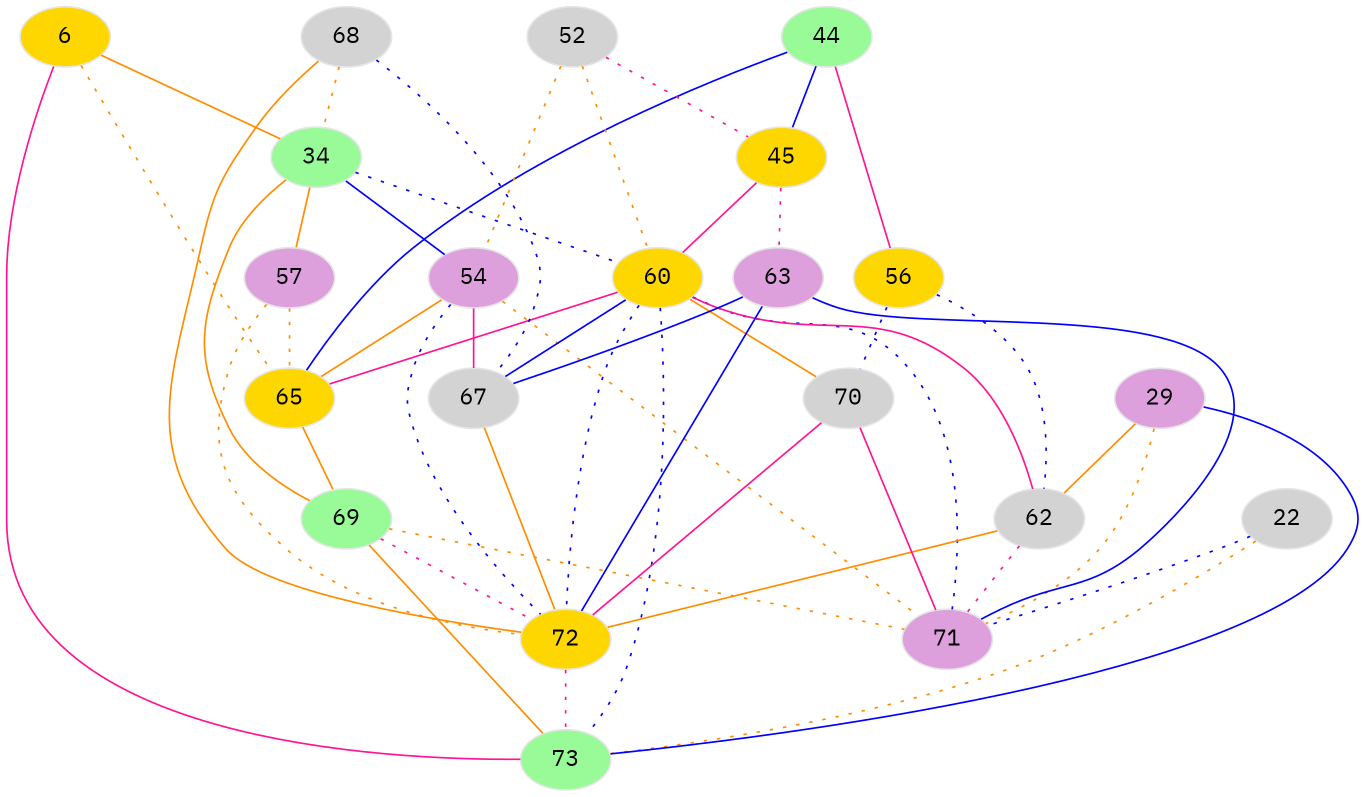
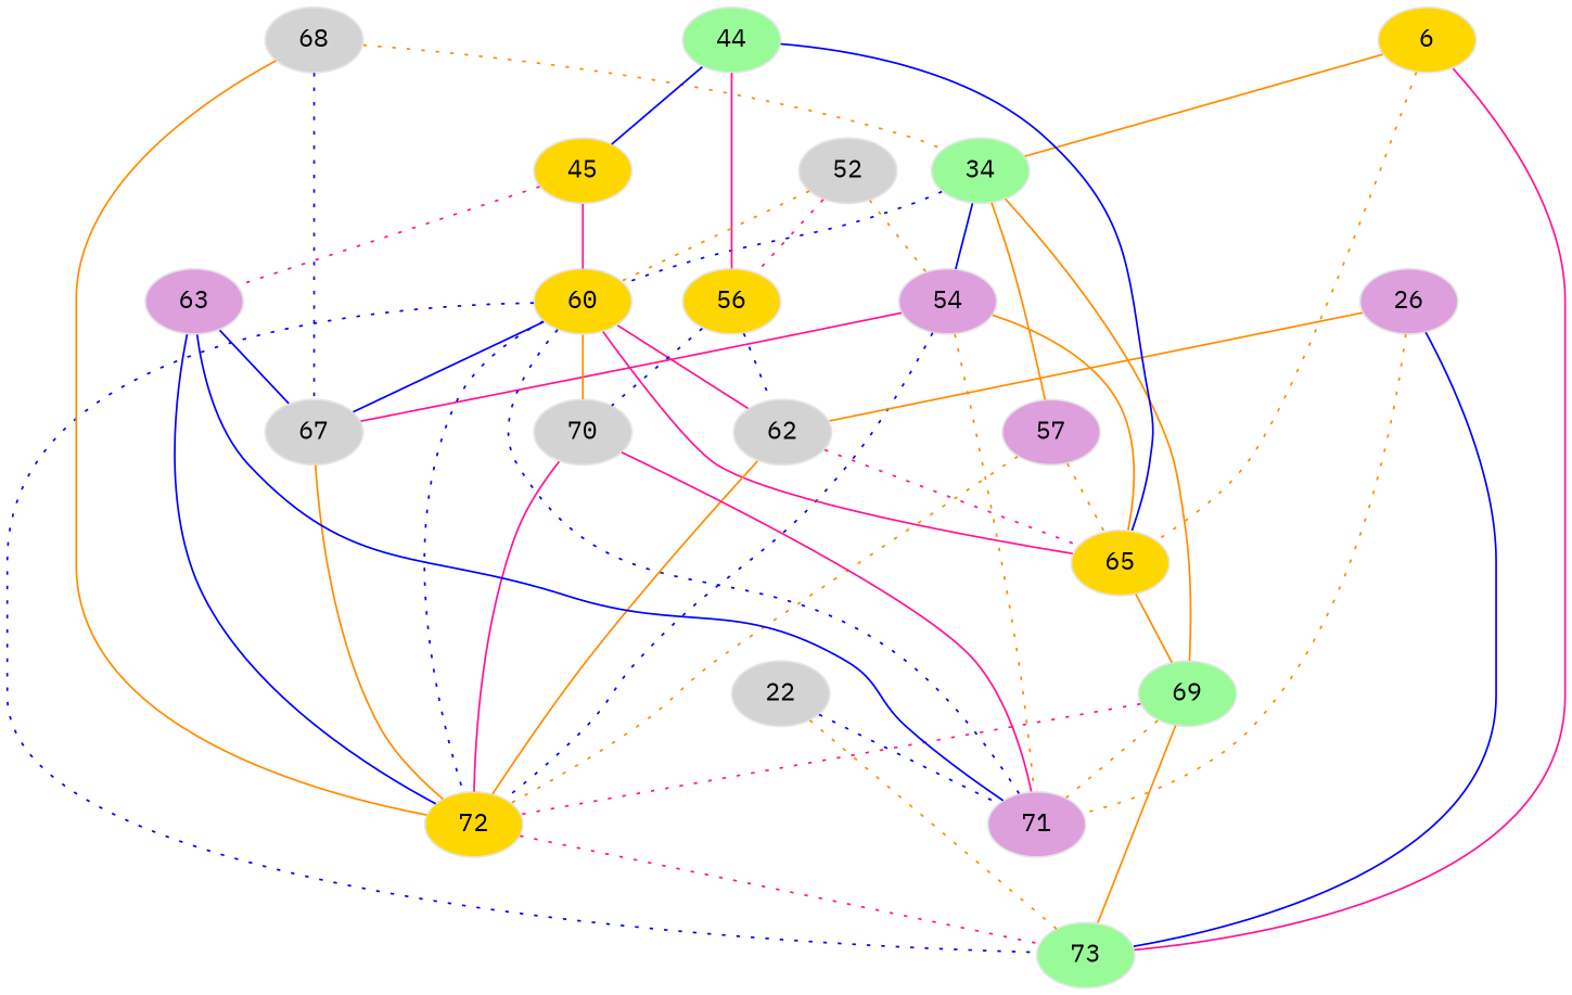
  graph {
    fontname="IBM Plex Mono"
    node [color=gray90 fillcolor=gold fontname="IBM Plex Mono" style=filled]
    edge [color=darkorange fontname="IBM Plex Mono" style=solid weight=2]
    34 [fillcolor=palegreen super="+17"]
    54 [fillcolor=plum super="+27"]
    57 [fillcolor=plum super="+51"]
    60 [super="+32+36+55"]
    69 [fillcolor=palegreen super="+30+53"]
    6
    65 [super="+23+31+50"]
    73 [fillcolor=palegreen super="+1+3+38"]
    71 [fillcolor=plum super="+47"]
    22 [fillcolor=lightgrey]
    62 [fillcolor=lightgrey super="+49+59"]
    72 [super="+58+42+43"]
-   26 [fillcolor=plum label=29]
+   26 [fillcolor=plum]
    n14 [fillcolor=lightgrey label=68]
    67 [fillcolor=lightgrey super="+61+66"]
    70 [fillcolor=lightgrey super="+68"]
    44 [fillcolor=palegreen]
    45
    56 [super="+11"]
    63 [fillcolor=plum super="+25"]
    52 [fillcolor=lightgrey super="+29+46"]
    34 -- 54 [color=blue]
    34 -- 57
    34 -- 60 [color=blue style=dotted weight=""]
    34 -- 69 [weight=""]
    54 -- 65
    54 -- 71 [style=dotted]
    54 -- 72 [color=blue style=dotted weight=""]
    54 -- 67 [color=deeppink]
    57 -- 65 [style=dotted]
    57 -- 72 [style=dotted]
    60 -- 65 [color=deeppink weight=4]
    60 -- 73 [color=blue style=dotted weight=""]
    60 -- 71 [color=blue style=dotted]
    60 -- 62 [color=deeppink weight=3]
    60 -- 72 [color=blue style=dotted weight=3]
    60 -- 67 [color=blue weight=3]
    60 -- 70 [weight=3]
    69 -- 73 [weight=3]
    69 -- 71 [style=dotted]
    69 -- 72 [color=deeppink style=dotted]
    6 -- 34 [weight=""]
    6 -- 65 [style=dotted weight=""]
    6 -- 73 [color=deeppink]
    65 -- 69
    22 -- 73 [style=dotted weight=3]
    22 -- 71 [color=blue style=dotted weight=""]
-   62 -- 71 [color=deeppink style=dotted]
+   62 -- 65 [color=deeppink style=dotted]
    62 -- 72
    72 -- 73 [color=deeppink style=dotted]
    26 -- 73 [color=blue weight=""]
    26 -- 71 [style=dotted weight=""]
    26 -- 62
    n14 -- 34 [style=dotted weight=""]
    n14 -- 72 [weight=""]
    n14 -- 67 [color=blue style=dotted]
    67 -- 72
    70 -- 71 [color=deeppink weight=""]
    70 -- 72 [color=deeppink]
    44 -- 65 [color=blue weight=""]
    44 -- 45 [color=blue weight=""]
    44 -- 56 [color=deeppink]
    45 -- 60 [color=deeppink]
    45 -- 63 [color=deeppink style=dotted weight=""]
    56 -- 62 [color=blue style=dotted weight=""]
    56 -- 70 [color=blue style=dotted]
    63 -- 71 [color=blue weight=""]
    63 -- 72 [color=blue weight=3]
    63 -- 67 [color=blue weight=""]
    52 -- 54 [style=dotted weight=3]
    52 -- 60 [style=dotted]
-   52 -- 45 [color=deeppink style=dotted weight=""]
+   52 -- 56 [color=deeppink style=dotted weight=""]
  }
